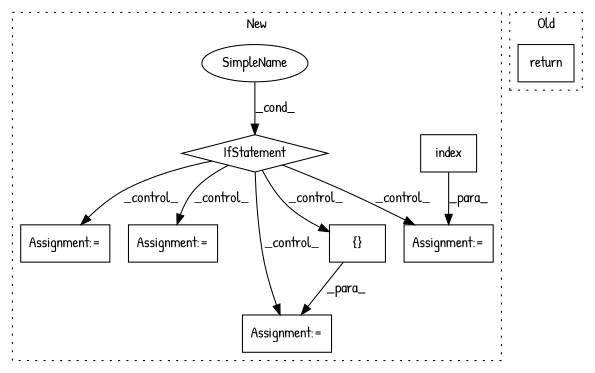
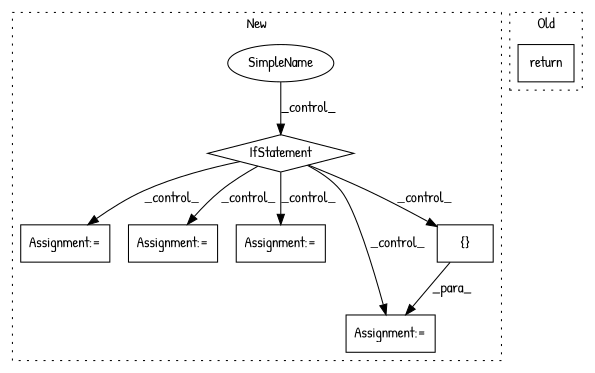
  digraph {
    fontname="Patrick Hand"
    node [a=7 fontname="Patrick Hand" l=1 shape=box]
    edge [fontname="Patrick Hand"]
-   n1 [a=32 l="6,1" label=index s="1625,1635"]
    n2 [label="Assignment:=" s=1592]
    n3 [a=25 l="4,2" label=IfStatement s="1222,1237" shape=diamond]
    n4 [a=42 label=SimpleName shape=ellipse l=""]
    n5 [label="Assignment:=" s=1660]
    n6 [label="Assignment:=" s=1524]
    n7 [label="Assignment:=" s=1360]
    n8 [a=4 l="1,1" label="{}" s="1322,1336"]
    n9 [a=41 l=7 label=return s=930]
    subgraph cluster_1 {
      label=New
      style=dotted
-     n1
      n2
      n3
      n4
      n5
      n6
      n7
      n8
    }
    subgraph cluster_2 {
      label=Old
      style=dotted
      n9
    }
-   n1 -> n2 [label=_para_]
    n3 -> n2 [label=_control_]
    n3 -> n5 [label=_control_]
    n3 -> n6 [label=_control_]
    n3 -> n7 [label=_control_]
    n3 -> n8 [label=_control_]
-   n4 -> n3 [label=_cond_]
+   n4 -> n3 [label=_control_]
    n8 -> n7 [label=_para_]
  }
